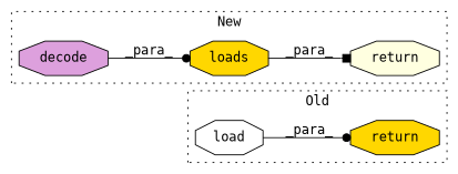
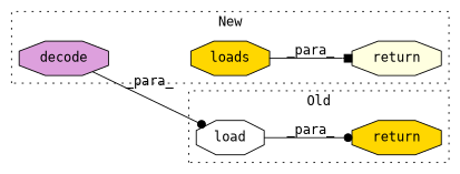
  digraph {
    fontname="DejaVu Sans Mono"
    rankdir=LR
    node [a=32 fillcolor=gold fontname="DejaVu Sans Mono" l=7 shape=octagon style=filled]
    edge [arrowhead=dot fontname="DejaVu Sans Mono"]
    n1 [fillcolor=white l="5,1" label=load s="3849,3855"]
    n2 [a=41 label=return s=3836]
    n3 [fillcolor=plum l="7,1" label=decode s="3898,3912"]
    n4 [l="6,1" label=loads s="3884,3913"]
    n5 [a=41 fillcolor=lightyellow label=return s=3858]
    subgraph cluster_1 {
      label=Old
      style=dotted
      n1
      n2
    }
    subgraph cluster_2 {
      label=New
      style=dotted
      n3
      n4
      n5
    }
    n1 -> n2 [label=_para_]
-   n3 -> n4 [label=_para_]
+   n3 -> n1 [label=_para_]
    n4 -> n5 [arrowhead=box label=_para_]
  }
